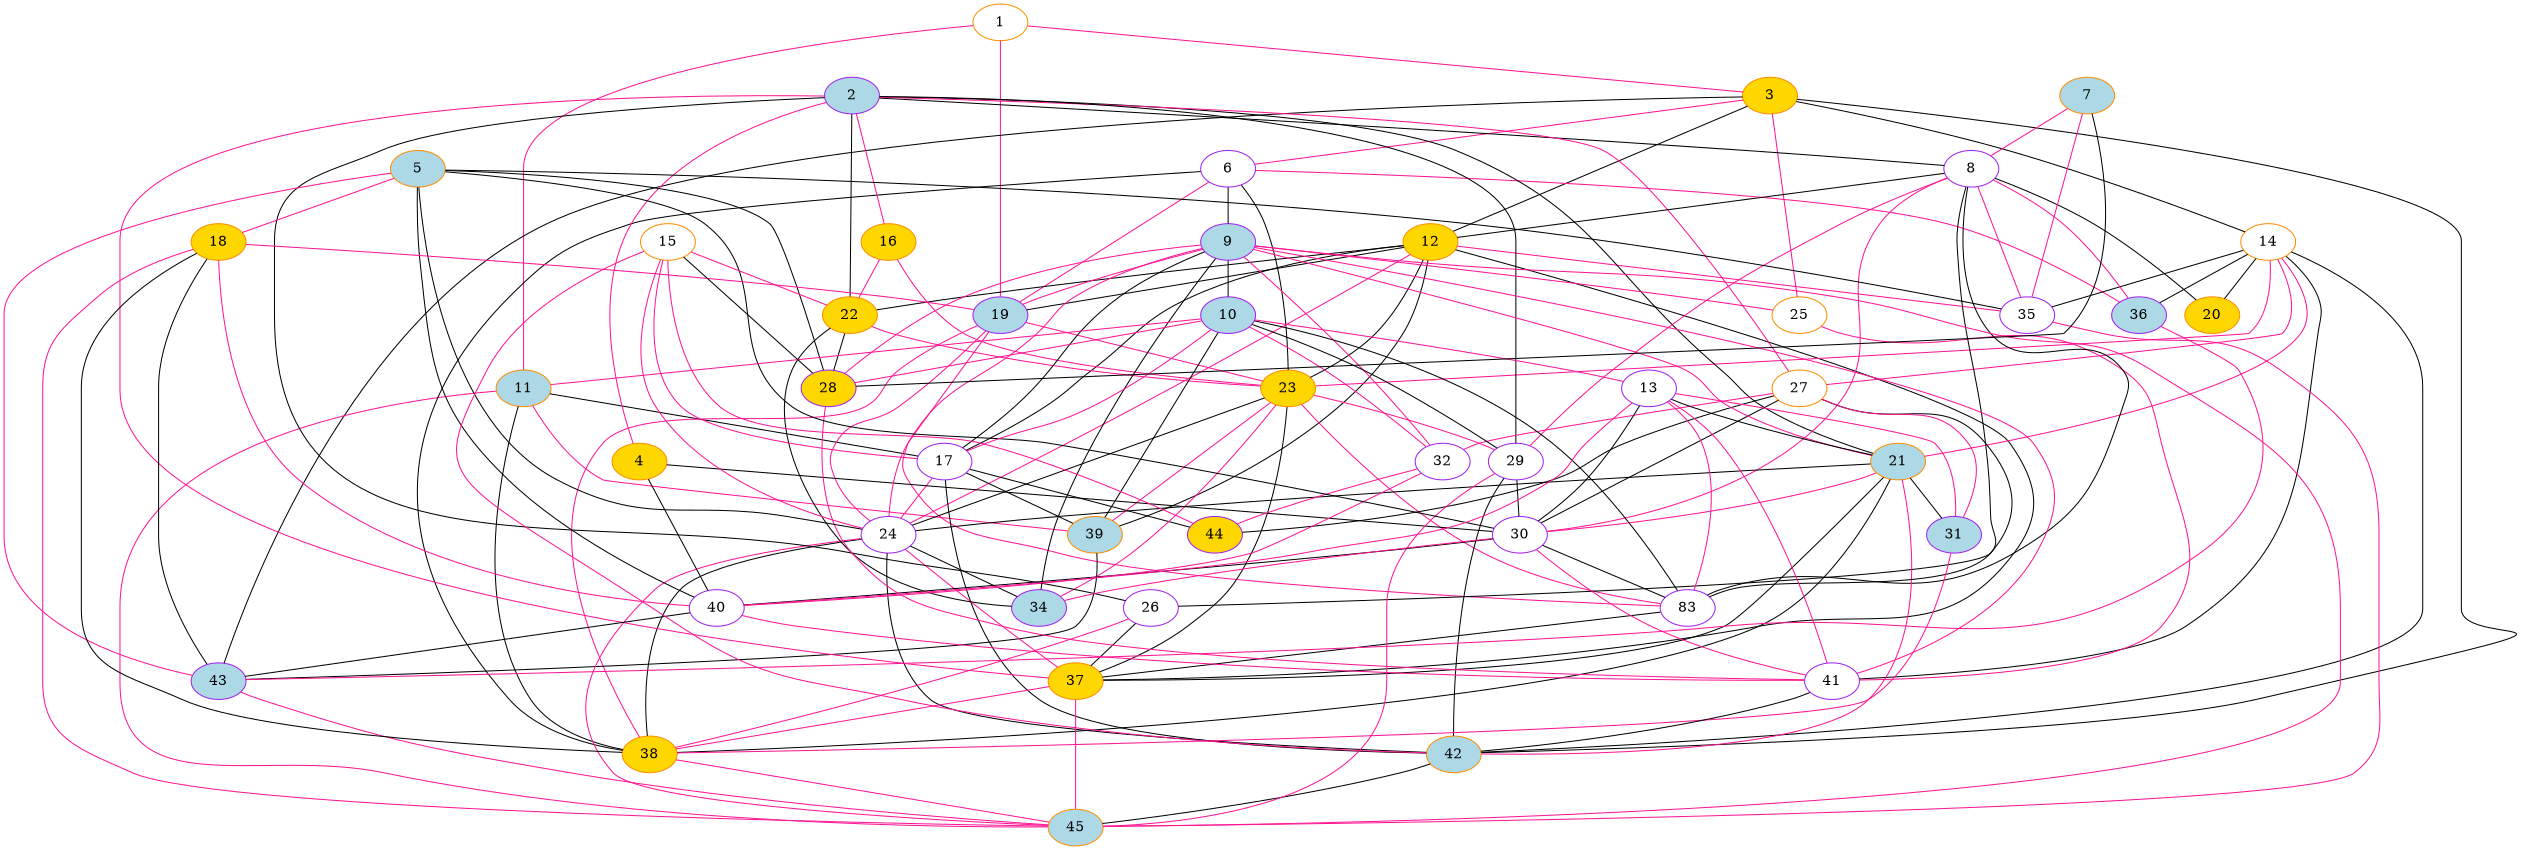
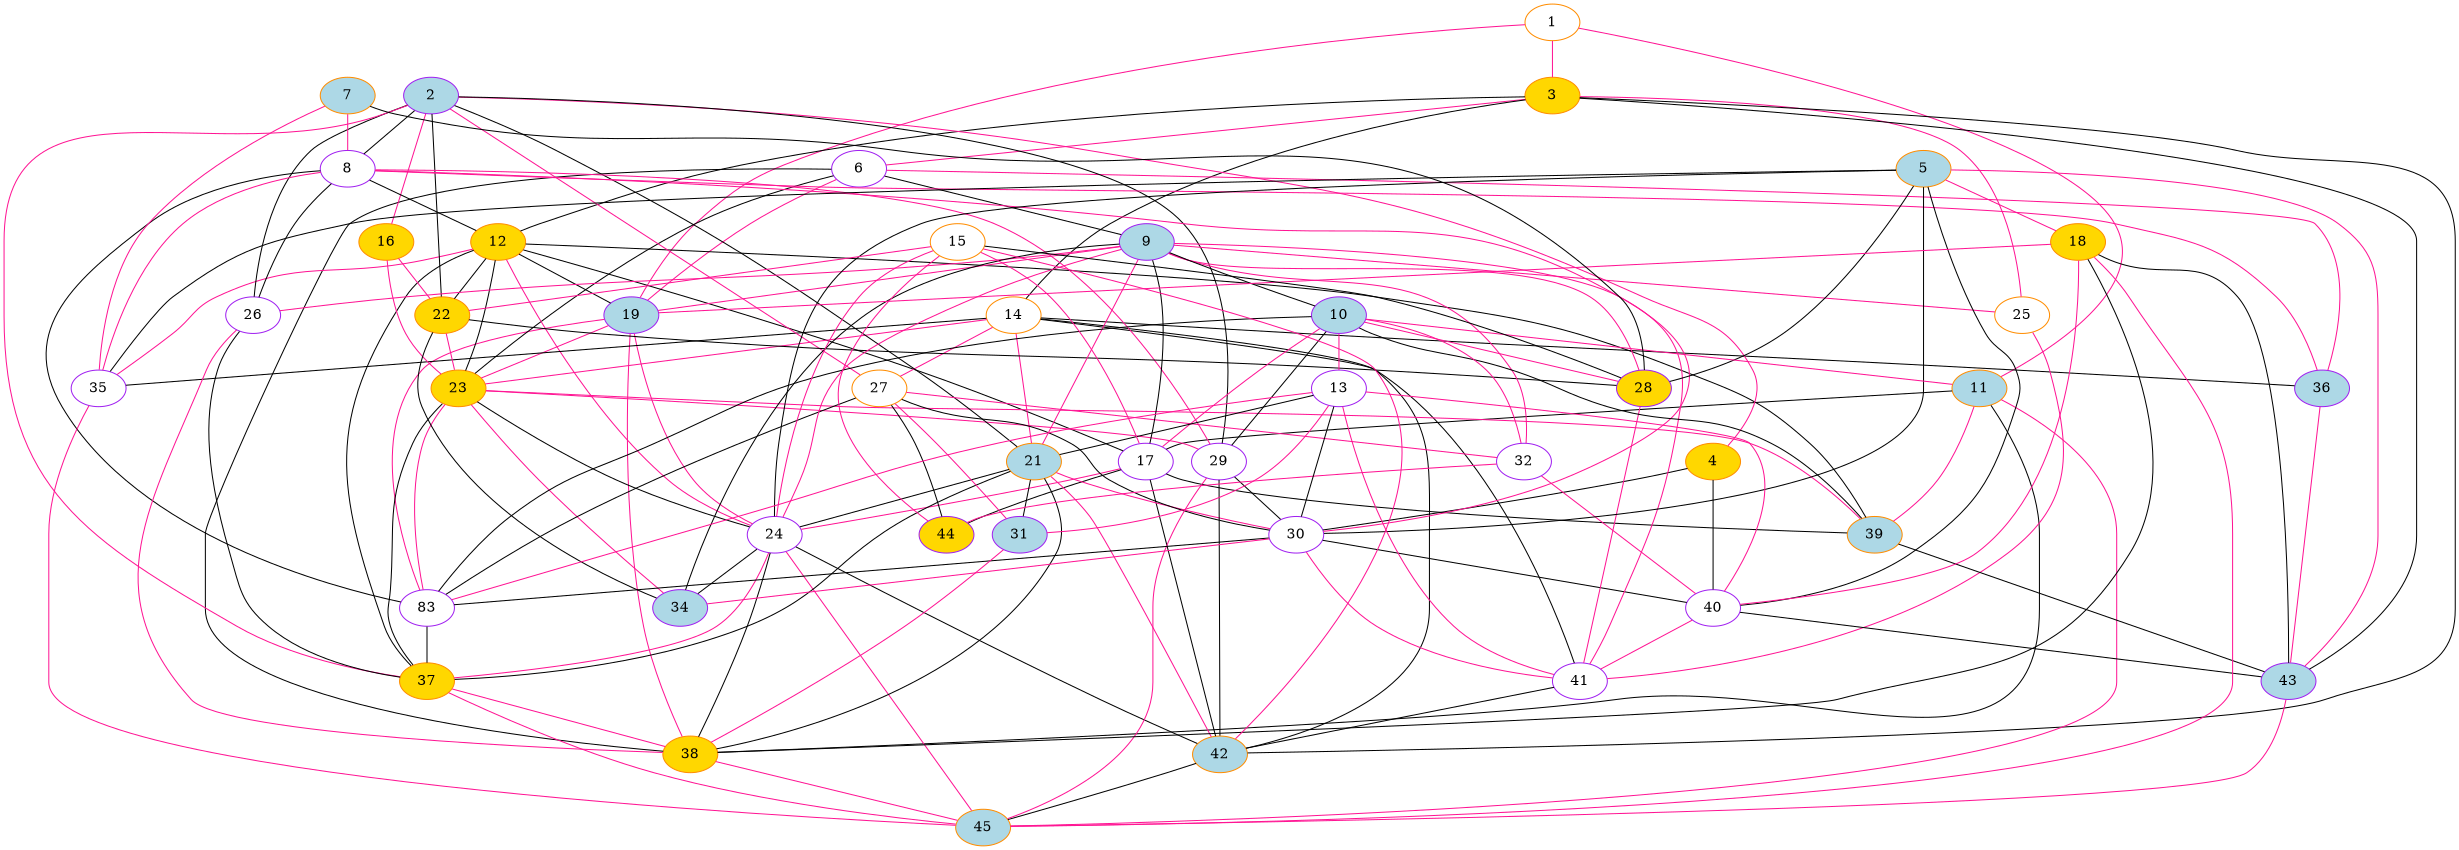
  graph {
    node [color=purple fillcolor=white style=filled]
    edge [color=deeppink weight=1.0]
    1 [color=darkorange]
    3 [color=darkorange fillcolor=gold]
    11 [color=darkorange fillcolor=lightblue]
    19 [fillcolor=lightblue]
    6
    12 [color=darkorange fillcolor=gold]
    14 [color=darkorange]
    25 [color=darkorange]
    42 [color=darkorange fillcolor=lightblue]
    43 [fillcolor=lightblue]
    38 [color=darkorange fillcolor=gold]
    17
    45 [color=darkorange fillcolor=lightblue]
    39 [color=darkorange fillcolor=lightblue]
    24
    23 [color=darkorange fillcolor=gold]
    n17 [label=83]
    2 [fillcolor=lightblue]
    4 [color=darkorange fillcolor=gold]
    8
    16 [color=darkorange fillcolor=gold]
    21 [color=darkorange fillcolor=lightblue]
    22 [color=darkorange fillcolor=gold]
    26
    27 [color=darkorange]
    29
    37 [color=darkorange fillcolor=gold]
    30
    40
    35
    36 [fillcolor=lightblue]
-   20 [color=darkorange fillcolor=gold]
    31 [fillcolor=lightblue]
    28 [fillcolor=gold]
    34 [fillcolor=lightblue]
    32
    44 [fillcolor=gold]
    9 [fillcolor=lightblue]
    41
    5 [color=darkorange fillcolor=lightblue]
    18 [color=darkorange fillcolor=gold]
    10 [fillcolor=lightblue]
    7 [color=darkorange fillcolor=lightblue]
    13
    15 [color=darkorange]
    1 -- 3
    1 -- 11
    1 -- 19
    3 -- 6
    3 -- 12 [color=black]
    3 -- 14 [color=black]
    3 -- 25
    3 -- 42 [color=black]
    3 -- 43 [color=black]
    11 -- 38 [color=black]
    11 -- 17 [color=black]
    11 -- 45
    11 -- 39
    19 -- 38
    19 -- 24
    19 -- 23
    19 -- n17
    6 -- 19
    6 -- 38 [color=black weight=2.0]
    6 -- 23 [color=black]
    6 -- 36
    6 -- 9 [color=black]
    12 -- 19 [color=black]
    12 -- 17 [color=black]
    12 -- 39 [color=black]
    12 -- 24
    12 -- 23 [color=black]
    12 -- 22 [color=black]
    12 -- 37 [color=black]
    12 -- 35
    14 -- 42 [color=black]
    14 -- 23
    14 -- 21
    14 -- 27
    14 -- 35 [color=black]
    14 -- 36 [color=black]
-   14 -- 20 [color=black]
    14 -- 41 [color=black]
    25 -- 41
    42 -- 45 [color=black weight=2.0]
    43 -- 45
    38 -- 45
    17 -- 42 [color=black]
    17 -- 39 [color=black]
    17 -- 24
    17 -- 44 [color=black]
    39 -- 43 [color=black]
    24 -- 42 [color=black]
    24 -- 38 [color=black]
    24 -- 45
    24 -- 37
    24 -- 34 [color=black]
    23 -- 39
    23 -- 24 [color=black weight=2.0]
    23 -- n17
    23 -- 29
    23 -- 37 [color=black]
    23 -- 34
    n17 -- 37 [color=black]
    2 -- 4
    2 -- 8 [color=black]
    2 -- 16
    2 -- 21 [color=black]
    2 -- 22 [color=black]
    2 -- 26 [color=black]
    2 -- 27
    2 -- 29 [color=black weight=2.0]
    2 -- 37 [weight=3.0]
    4 -- 30 [color=black]
    4 -- 40 [color=black weight=3.0]
    8 -- 12 [color=black]
    8 -- n17 [color=black weight=2.0]
    8 -- 26 [color=black]
    8 -- 29
    8 -- 30
    8 -- 35
    8 -- 36
-   8 -- 20 [color=black]
    16 -- 23 [weight=2.0]
    16 -- 22 [weight=2.0]
    21 -- 42
    21 -- 38 [color=black]
    21 -- 24 [color=black weight=2.0]
    21 -- 37 [color=black]
    21 -- 30
    21 -- 31 [color=black weight=3.0]
    22 -- 23 [weight=2.0]
    22 -- 28 [color=black]
    22 -- 34 [color=black]
    26 -- 38
    26 -- 37 [color=black]
    27 -- n17 [color=black]
    27 -- 30 [color=black]
    27 -- 31
    27 -- 32
    27 -- 44 [color=black weight=2.0]
    29 -- 42 [color=black]
    29 -- 45
    29 -- 30 [color=black weight=2.0]
    37 -- 38 [weight=2.0]
    37 -- 45 [weight=2.0]
    30 -- n17 [color=black]
    30 -- 40 [color=black weight=3.0]
    30 -- 34
    30 -- 41
    40 -- 43 [color=black]
    40 -- 41
    35 -- 45 [weight=2.0]
    36 -- 43
    31 -- 38
    28 -- 41 [weight=2.0]
    32 -- 40
    32 -- 44
    9 -- 19
    9 -- 25
    9 -- 17 [color=black]
-   9 -- 45
+   9 -- 26
    9 -- 24
    9 -- 21
    9 -- 28
    9 -- 34 [color=black]
    9 -- 32
    9 -- 41
    9 -- 10 [color=black]
    41 -- 42 [color=black]
    5 -- 43
    5 -- 24 [color=black]
    5 -- 30 [color=black weight=2.0]
    5 -- 40 [color=black]
    5 -- 35 [color=black]
    5 -- 28 [color=black]
    5 -- 18
    18 -- 19 [weight=2.0]
    18 -- 43 [color=black]
    18 -- 38 [color=black]
    18 -- 45
    18 -- 40
    10 -- 11
    10 -- 17
    10 -- 39 [color=black]
    10 -- n17 [color=black]
    10 -- 29 [color=black]
    10 -- 28
    10 -- 32
    10 -- 13
    7 -- 8
    7 -- 35
    7 -- 28 [color=black]
    13 -- n17
    13 -- 21 [color=black]
    13 -- 30 [color=black]
    13 -- 40
    13 -- 31
    13 -- 41
    15 -- 42
    15 -- 17
    15 -- 24
    15 -- 22
    15 -- 28 [color=black]
    15 -- 44
  }
